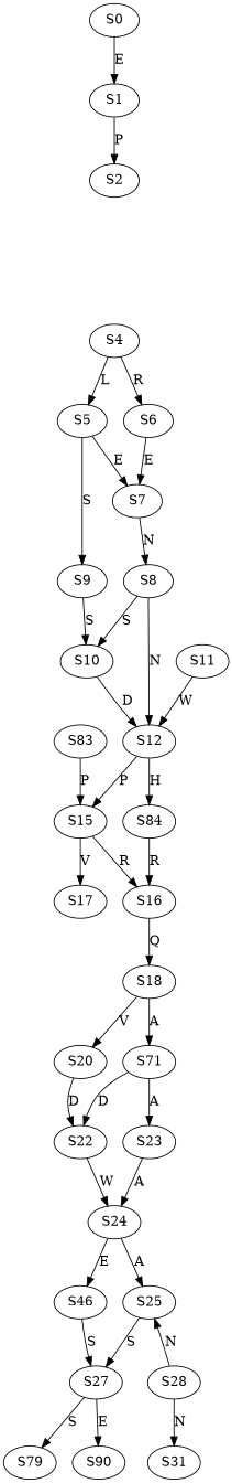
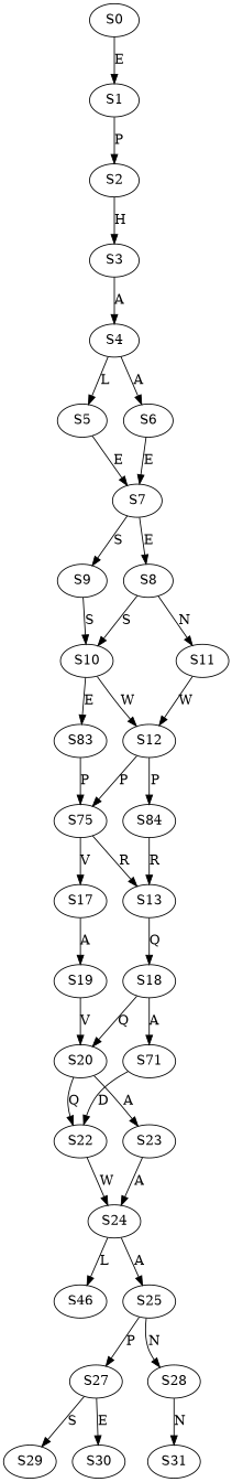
  strict digraph {
    S0
    S1
    S2
+   S3
    S4
    S5
    S6
    S7
    S8
    S9
    S10
    S11
    S12
    n14 [label=S83]
    n15 [label=S84]
-   S15
-   S16
+   S15 [label=S75]
+   S16 [label=S13]
    S17
    S18
+   S19
    S20
    n22 [label=S71]
    S22
    S23
    S24
    S25
    n27 [label=S46]
    S27
    S28
-   S29 [label=S79]
-   S30 [label=S90]
+   S29
+   S30
    S31
    S0 -> S1 [label=E]
    S1 -> S2 [label=P]
+   S2 -> S3 [label=H]
+   S3 -> S4 [label=A]
    S4 -> S5 [label=L]
-   S4 -> S6 [label=R]
+   S4 -> S6 [label=A]
    S5 -> S7 [label=E]
    S6 -> S7 [label=E]
-   S7 -> S8 [label=N]
-   S5 -> S9 [label=S]
+   S7 -> S8 [label=E]
+   S7 -> S9 [label=S]
    S8 -> S10 [label=S]
-   S8 -> S12 [label=N]
+   S8 -> S11 [label=N]
    S9 -> S10 [label=S]
-   S10 -> S12 [label=D]
+   S10 -> S12 [label=W]
+   S10 -> n14 [label=E]
    S11 -> S12 [label=W]
-   S12 -> n15 [label=H]
+   S12 -> n15 [label=P]
    S12 -> S15 [label=P]
    n14 -> S15 [label=P]
    n15 -> S16 [label=R]
    S15 -> S16 [label=R]
    S15 -> S17 [label=V]
    S16 -> S18 [label=Q]
-   S18 -> S20 [label=V]
+   S17 -> S19 [label=A]
+   S18 -> S20 [label=Q]
    S18 -> n22 [label=A]
-   S20 -> S22 [label=D]
-   n22 -> S23 [label=A]
+   S19 -> S20 [label=V]
+   S20 -> S22 [label=Q]
+   S20 -> S23 [label=A]
    n22 -> S22 [label=D]
    S22 -> S24 [label=W]
    S23 -> S24 [label=A]
    S24 -> S25 [label=A]
-   S24 -> n27 [label=E]
-   S25 -> S27 [label=S]
-   S28 -> S25 [label=N]
-   n27 -> S27 [label=S]
+   S24 -> n27 [label=L]
+   S25 -> S27 [label=P]
+   S25 -> S28 [label=N]
    S27 -> S29 [label=S]
    S27 -> S30 [label=E]
    S28 -> S31 [label=N]
  }
